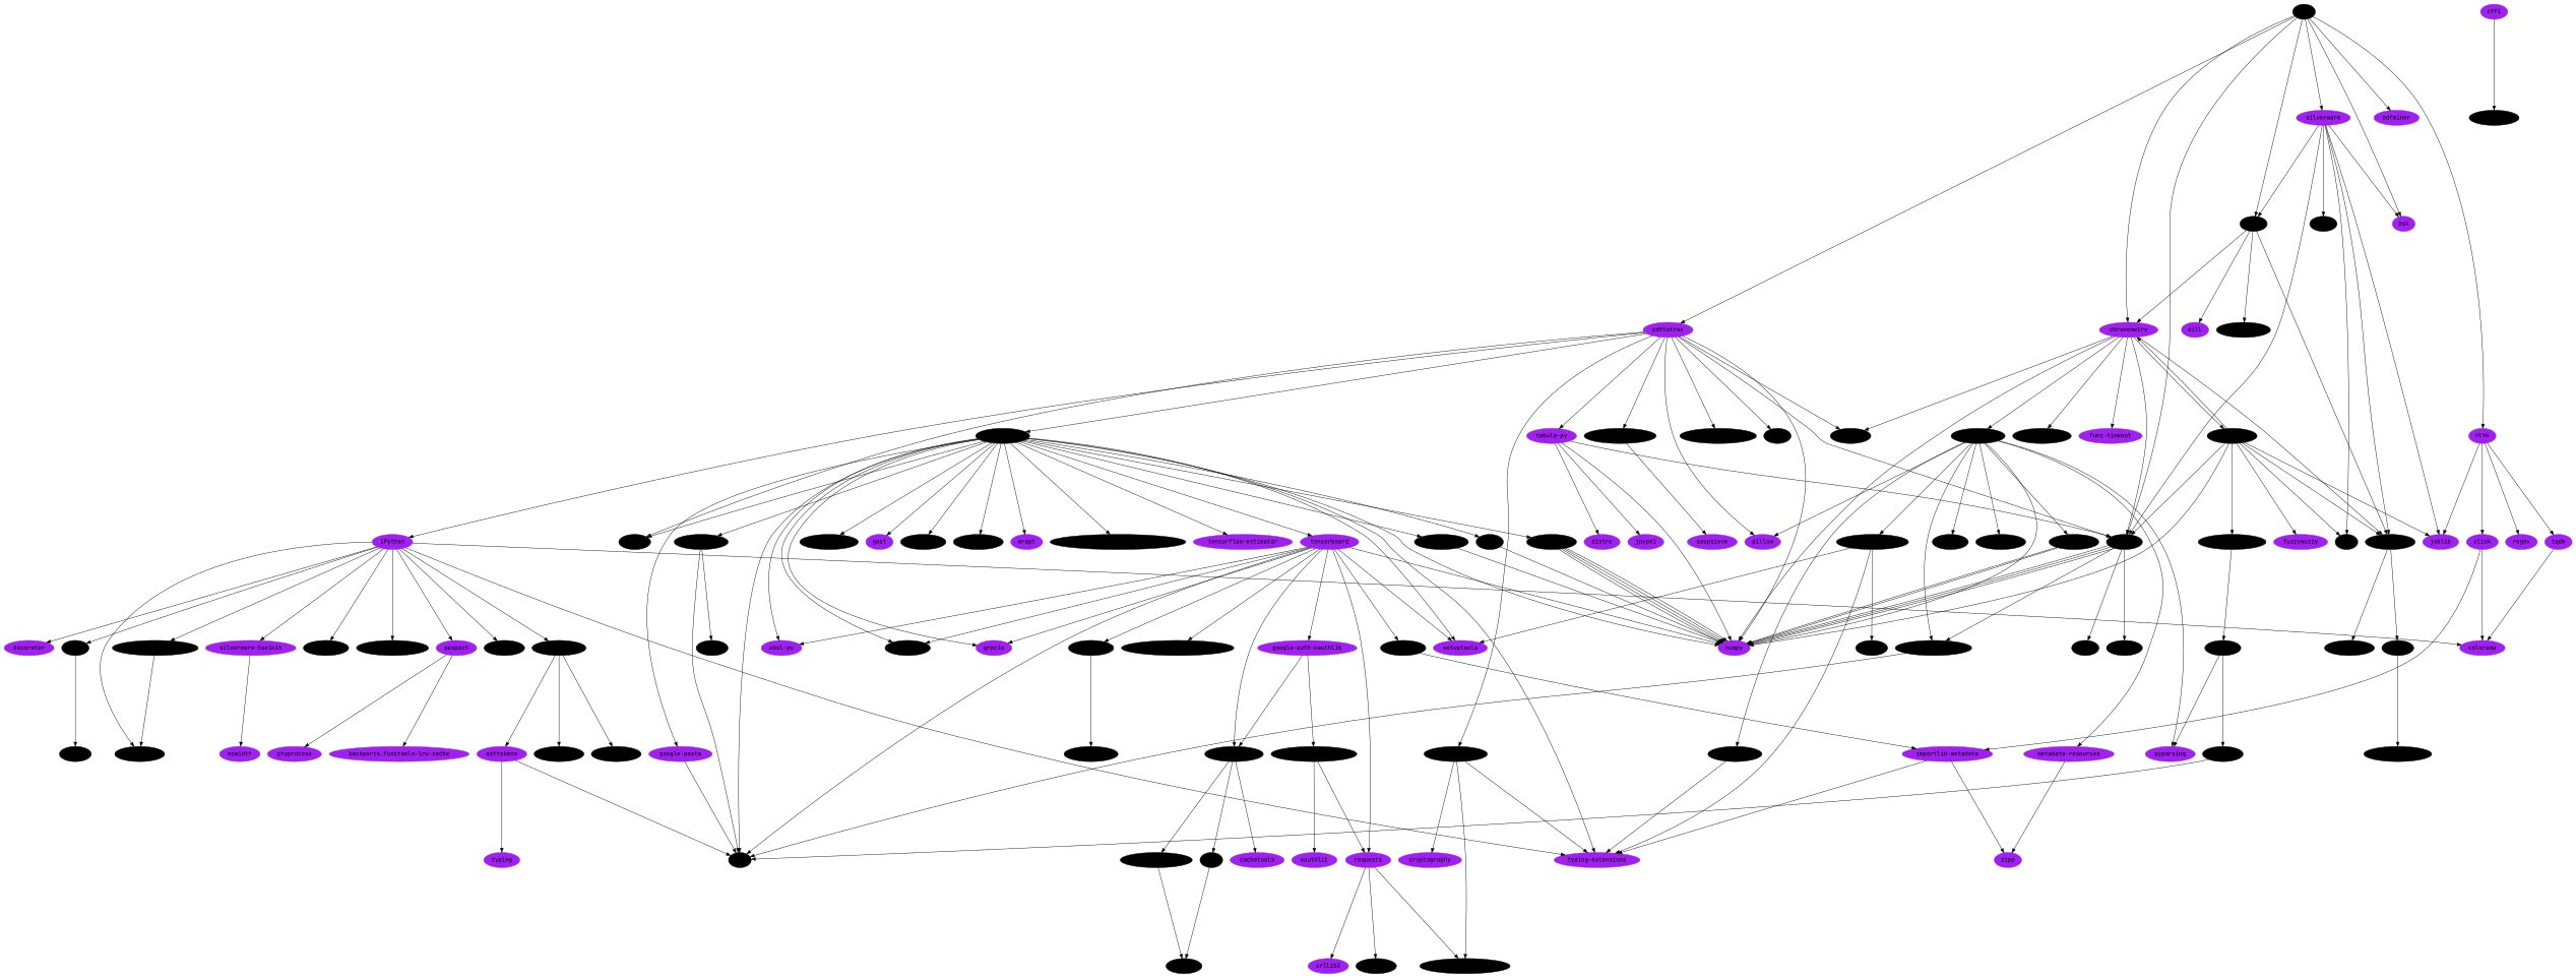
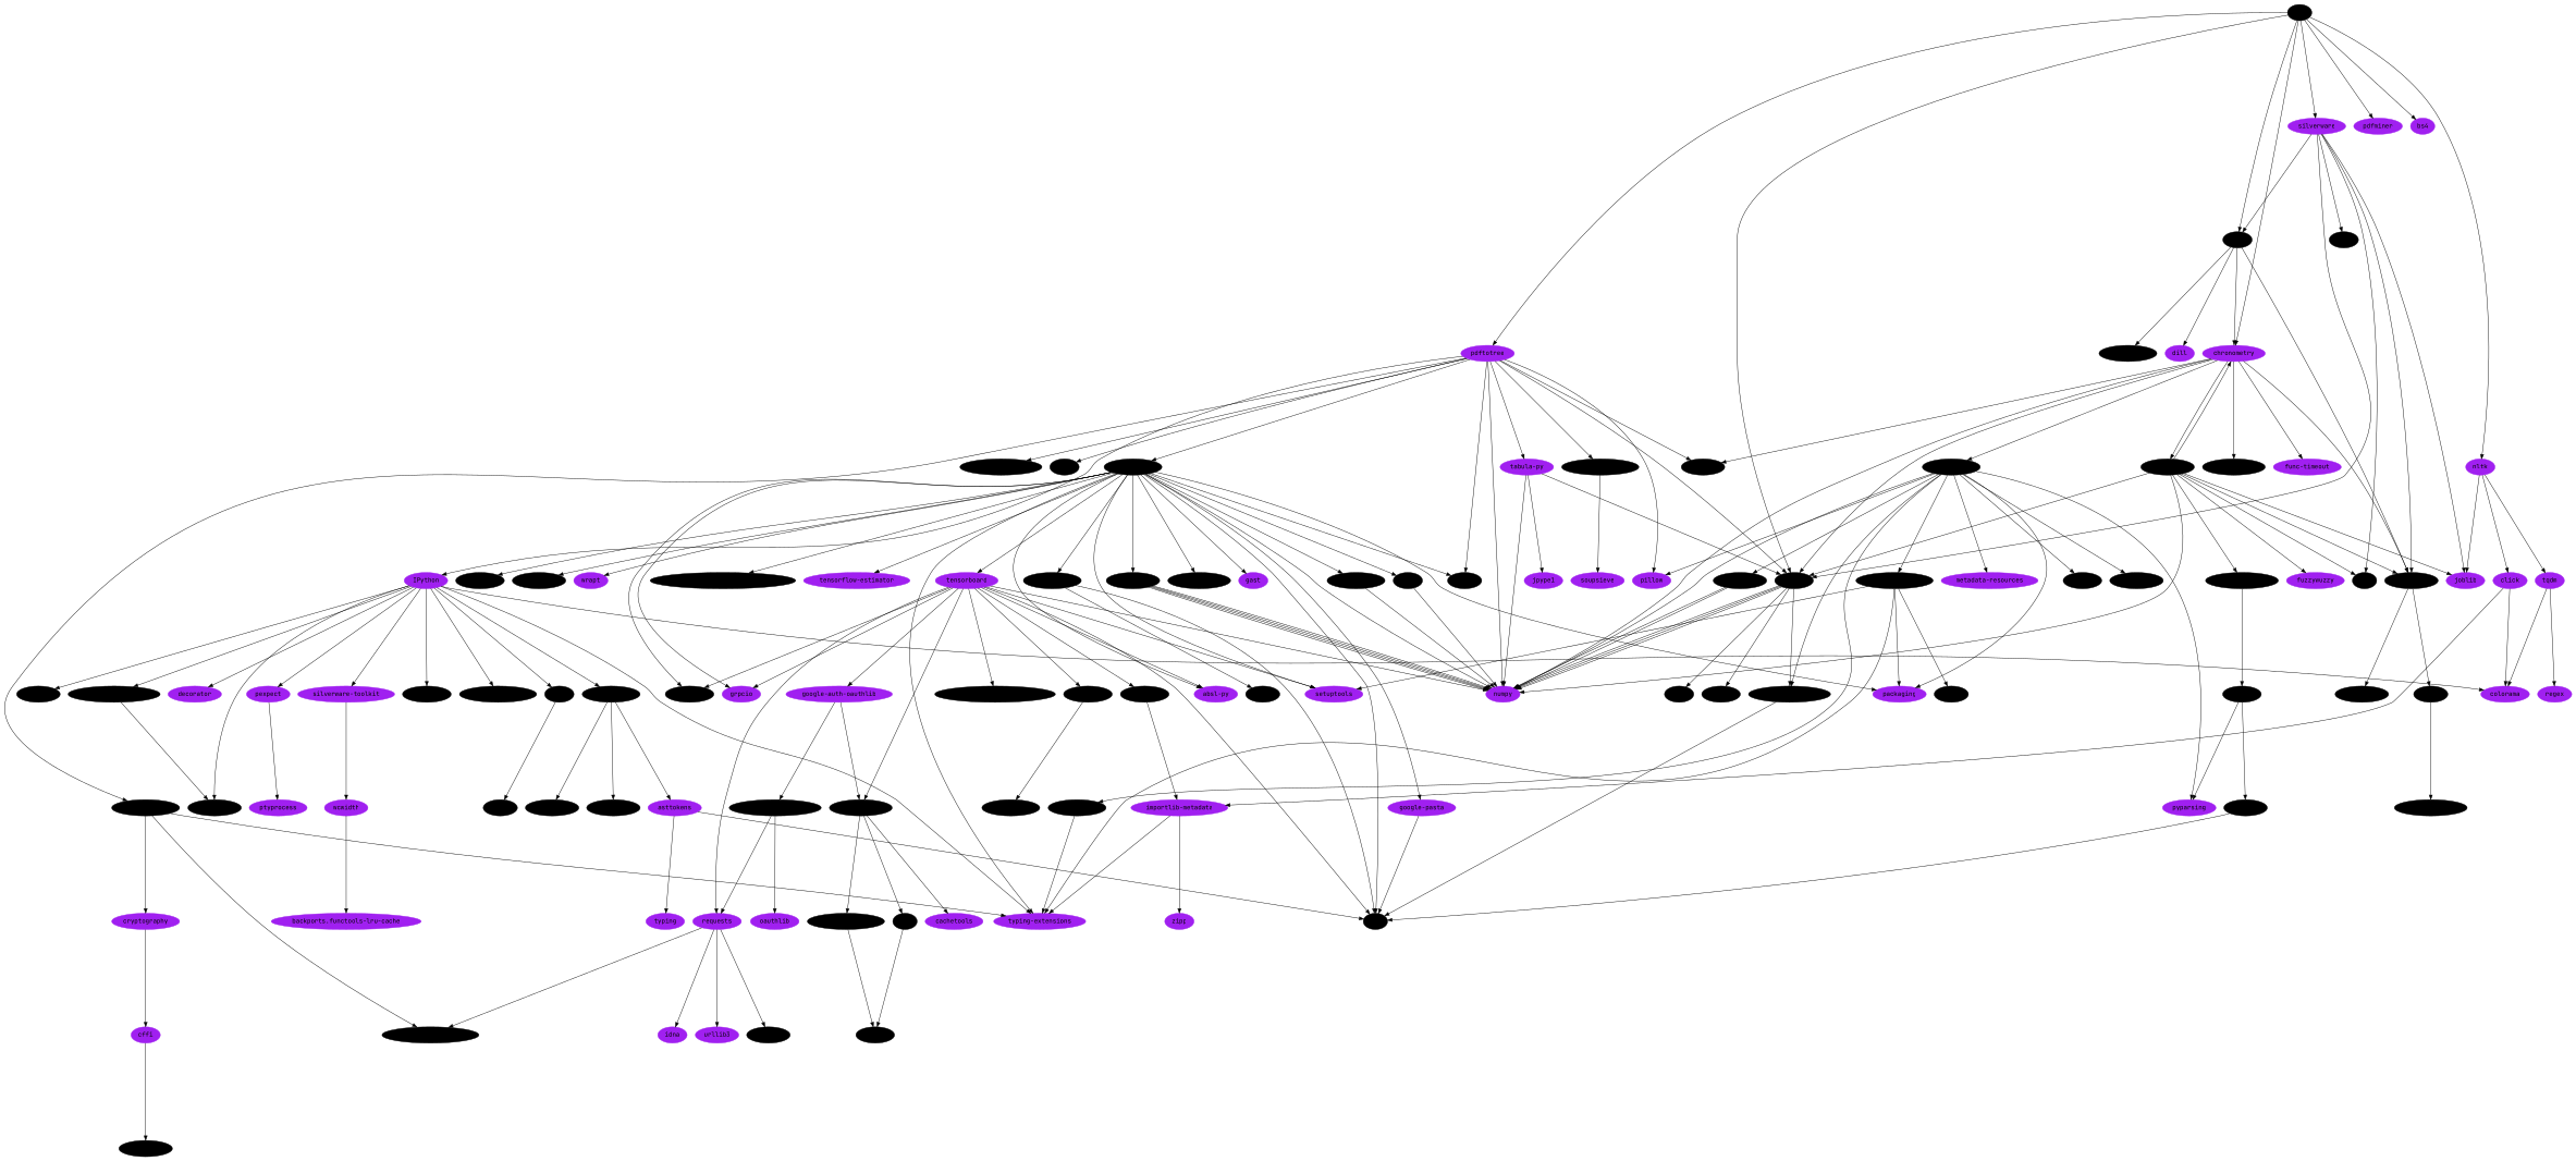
  digraph {
    fontname="JetBrains Mono"
    ranksep=3
    node [color=black fontname="JetBrains Mono" style=filled]
    edge [fontname="JetBrains Mono"]
    pdftotree [color=purple]
    pdf
    pdfminer [color=purple]
    bs4 [color=purple]
    silverware [color=purple]
    nltk [color=purple]
    disk
    pandas
    chronometry [color=purple]
    IPython [color=purple]
    beautifulsoup4
    keras
    numpy [color=purple]
    "pdfminer.six"
    pillow [color=purple]
    selectivesearch
    sklearn
    "tabula-py" [color=purple]
    tensorflow
    wand
    slytherin
    joblib [color=purple]
    lxml
    txt
    click [color=purple]
    regex [color=purple]
    tqdm [color=purple]
    dill [color=purple]
    send2trash
    "python-dateutil"
    pytz
    tzdata
    colouration
    ravenclaw
    "func-timeout" [color=purple]
    matplotlib
    "typing-extensions" [color=purple]
    decorator [color=purple]
    jedi
    "matplotlib-inline"
    n41 [color=purple label="silverware-toolkit"]
    pygments
    "stack-data"
    traitlets
    exceptiongroup
    pexpect [color=purple]
    appnope
    colorama [color=purple]
    soupsieve [color=purple]
    "charset-normalizer"
    cryptography [color=purple]
-   distro [color=purple]
    jpype1 [color=purple]
+   packaging [color=purple]
    "opt-einsum"
    "absl-py" [color=purple]
    astunparse
    flatbuffers
    gast [color=purple]
    "google-pasta" [color=purple]
    h5py
    libclang
    "ml-dtypes"
    protobuf
    setuptools [color=purple]
    six
    termcolor
    wrapt [color=purple]
    "tensorflow-io-gcs-filesystem"
    grpcio [color=purple]
    tensorboard [color=purple]
    "tensorflow-estimator" [color=purple]
    base32hex
    geopy
    "importlib-metadata" [color=purple]
    SPARQLWrapper
    fuzzywuzzy [color=purple]
    contourpy
    cycler
    fonttools
    kiwisolver
    pyparsing [color=purple]
    setuptools_scm
    n84 [color=purple label="metadata-resources"]
    parso
    wcwidth [color=purple]
    executing
    asttokens [color=purple]
    "pure-eval"
    ptyprocess [color=purple]
    cffi [color=purple]
    wheel
    "google-auth"
    "google-auth-oauthlib" [color=purple]
    markdown
    requests [color=purple]
    "tensorboard-data-server"
    werkzeug
    geographiclib
    rdflib
    tomli
    zipp [color=purple]
    pycparser
    "backports.functools-lru-cache" [color=purple]
    typing [color=purple]
    isodate
    cachetools [color=purple]
    "pyasn1-modules"
    rsa
    "requests-oauthlib"
+   idna [color=purple]
    urllib3 [color=purple]
    certifi
    MarkupSafe
    pyasn1
    oauthlib [color=purple]
    pdftotree -> pandas
    pdftotree -> IPython
    pdftotree -> beautifulsoup4
    pdftotree -> keras
    pdftotree -> numpy
    pdftotree -> "pdfminer.six"
    pdftotree -> pillow
    pdftotree -> selectivesearch
    pdftotree -> sklearn
    pdftotree -> "tabula-py"
    pdftotree -> tensorflow
    pdftotree -> wand
    pdf -> pdftotree
    pdf -> pdfminer
    pdf -> bs4
    pdf -> silverware
    pdf -> nltk
    pdf -> disk
    pdf -> pandas
    pdf -> chronometry
-   silverware -> bs4
    silverware -> disk
    silverware -> pandas
    silverware -> slytherin
    silverware -> joblib
    silverware -> lxml
    silverware -> txt
    nltk -> joblib
    nltk -> click
-   nltk -> regex
+   tqdm -> regex
    nltk -> tqdm
    disk -> chronometry
    disk -> slytherin
    disk -> dill
    disk -> send2trash
    pandas -> numpy
    pandas -> numpy
    pandas -> numpy
    pandas -> "python-dateutil"
    pandas -> pytz
    pandas -> tzdata
    chronometry -> pandas
    chronometry -> numpy
    chronometry -> sklearn
    chronometry -> slytherin
    chronometry -> colouration
    chronometry -> ravenclaw
    chronometry -> "func-timeout"
    chronometry -> matplotlib
    IPython -> "typing-extensions"
    IPython -> decorator
    IPython -> jedi
    IPython -> "matplotlib-inline"
    IPython -> n41
    IPython -> pygments
    IPython -> "stack-data"
    IPython -> traitlets
    IPython -> exceptiongroup
    IPython -> pexpect
    IPython -> appnope
    IPython -> colorama
    beautifulsoup4 -> soupsieve
    "pdfminer.six" -> "typing-extensions"
    "pdfminer.six" -> "charset-normalizer"
    "pdfminer.six" -> cryptography
    "tabula-py" -> pandas
    "tabula-py" -> numpy
-   "tabula-py" -> distro
    "tabula-py" -> jpype1
    tensorflow -> keras
    tensorflow -> numpy
    tensorflow -> "typing-extensions"
+   tensorflow -> packaging
    tensorflow -> "opt-einsum"
    tensorflow -> "absl-py"
    tensorflow -> astunparse
    tensorflow -> flatbuffers
    tensorflow -> gast
    tensorflow -> "google-pasta"
    tensorflow -> h5py
    tensorflow -> libclang
    tensorflow -> "ml-dtypes"
    tensorflow -> protobuf
    tensorflow -> setuptools
    tensorflow -> six
    tensorflow -> termcolor
    tensorflow -> wrapt
    tensorflow -> "tensorflow-io-gcs-filesystem"
    tensorflow -> grpcio
    tensorflow -> tensorboard
    tensorflow -> "tensorflow-estimator"
    slytherin -> base32hex
    slytherin -> geopy
    click -> colorama
    click -> "importlib-metadata"
    tqdm -> colorama
    "python-dateutil" -> six
    ravenclaw -> pandas
    ravenclaw -> chronometry
    ravenclaw -> numpy
    ravenclaw -> slytherin
    ravenclaw -> joblib
    ravenclaw -> txt
    ravenclaw -> SPARQLWrapper
    ravenclaw -> fuzzywuzzy
    matplotlib -> numpy
    matplotlib -> pillow
    matplotlib -> "python-dateutil"
+   matplotlib -> packaging
    matplotlib -> contourpy
    matplotlib -> cycler
    matplotlib -> fonttools
    matplotlib -> kiwisolver
    matplotlib -> pyparsing
    matplotlib -> setuptools_scm
    matplotlib -> n84
    jedi -> parso
    "matplotlib-inline" -> traitlets
    n41 -> wcwidth
    "stack-data" -> executing
    "stack-data" -> asttokens
    "stack-data" -> "pure-eval"
    pexpect -> ptyprocess
+   cryptography -> cffi
    "opt-einsum" -> numpy
    astunparse -> six
    astunparse -> wheel
    "google-pasta" -> six
    h5py -> numpy
    "ml-dtypes" -> numpy
    "ml-dtypes" -> numpy
    "ml-dtypes" -> numpy
    "ml-dtypes" -> numpy
    tensorboard -> numpy
    tensorboard -> "absl-py"
    tensorboard -> protobuf
    tensorboard -> setuptools
    tensorboard -> six
    tensorboard -> grpcio
    tensorboard -> "google-auth"
    tensorboard -> "google-auth-oauthlib"
    tensorboard -> markdown
    tensorboard -> requests
    tensorboard -> "tensorboard-data-server"
    tensorboard -> werkzeug
    geopy -> geographiclib
    "importlib-metadata" -> "typing-extensions"
    "importlib-metadata" -> zipp
    SPARQLWrapper -> rdflib
    contourpy -> numpy
    contourpy -> numpy
    kiwisolver -> "typing-extensions"
    setuptools_scm -> "typing-extensions"
+   setuptools_scm -> packaging
    setuptools_scm -> setuptools
    setuptools_scm -> tomli
-   n84 -> zipp
-   pexpect -> "backports.functools-lru-cache"
+   wcwidth -> "backports.functools-lru-cache"
    asttokens -> six
    asttokens -> typing
    cffi -> pycparser
    "google-auth" -> cachetools
    "google-auth" -> "pyasn1-modules"
    "google-auth" -> rsa
    "google-auth-oauthlib" -> "google-auth"
    "google-auth-oauthlib" -> "requests-oauthlib"
    markdown -> "importlib-metadata"
    requests -> "charset-normalizer"
+   requests -> idna
    requests -> urllib3
    requests -> certifi
    werkzeug -> MarkupSafe
    rdflib -> pyparsing
    rdflib -> isodate
    isodate -> six
    "pyasn1-modules" -> pyasn1
    rsa -> pyasn1
    "requests-oauthlib" -> requests
    "requests-oauthlib" -> oauthlib
  }
